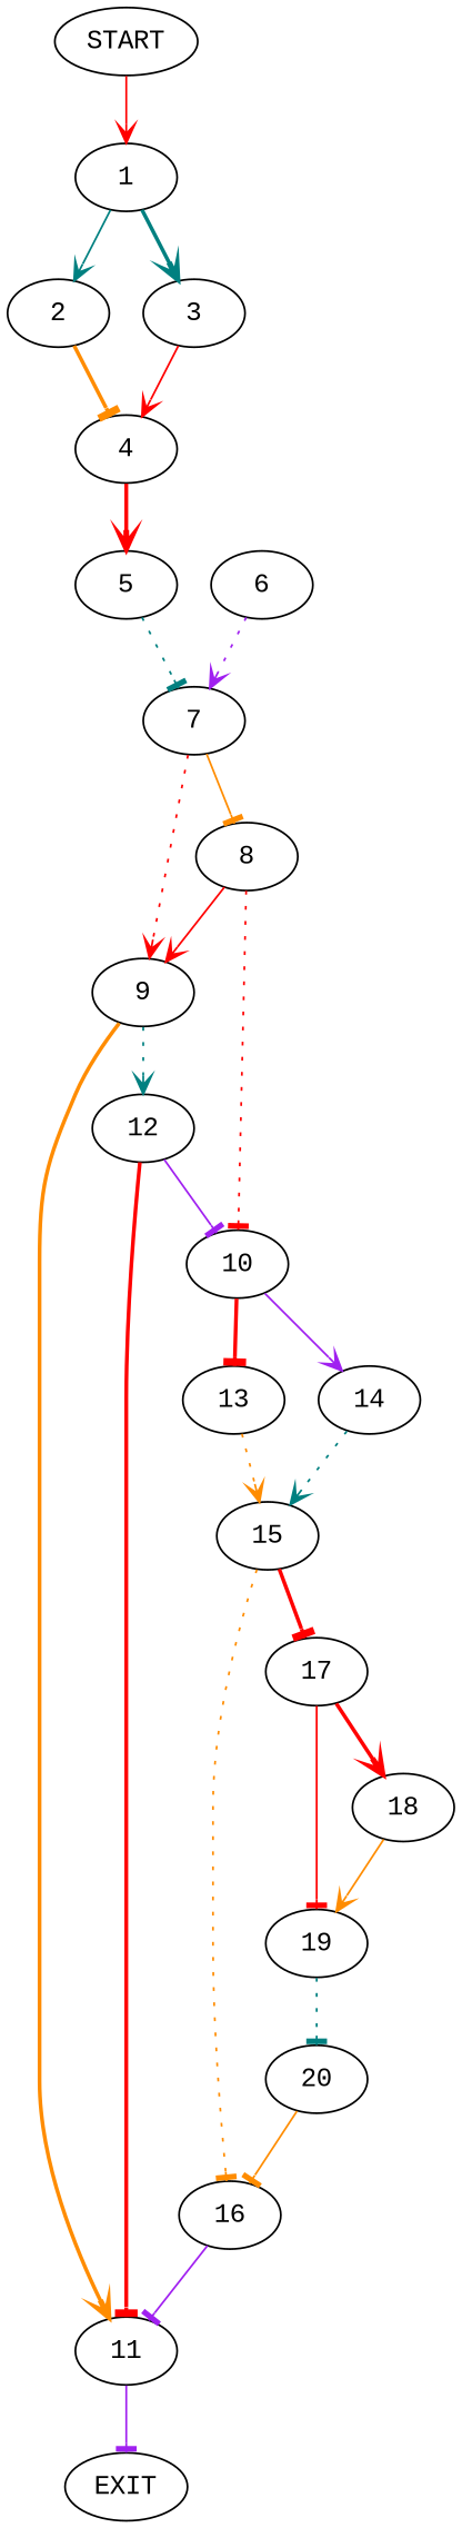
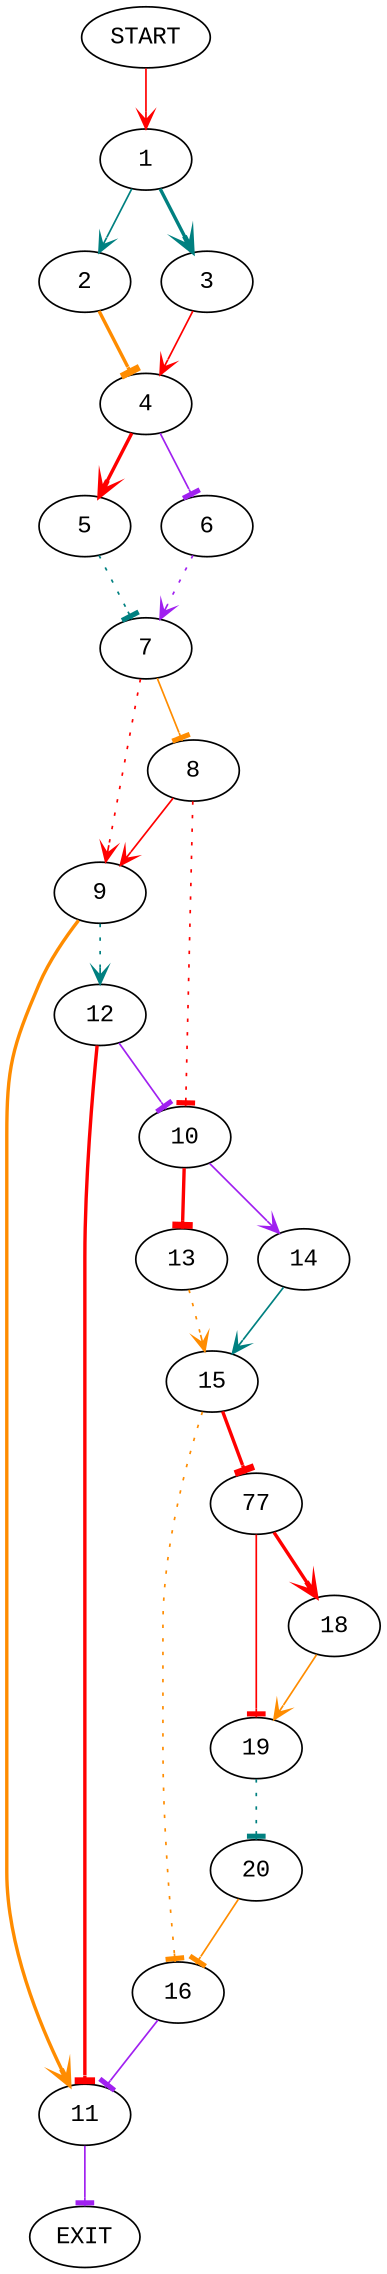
  digraph {
    fontname="Liberation Mono"
    node [fontname="Liberation Mono"]
    edge [arrowhead=vee color=red fontname="Liberation Mono" style=solid]
    n1 [label=START]
    1
    2
    3
    n5 [label=EXIT]
    4
    5
    6
    7
    8
    9
    10
    11
    12
    13
    14
    15
    16
-   17
+   17 [label=77]
    18
    19
    20
    n1 -> 1
    1 -> 2 [color=teal]
    1 -> 3 [color=teal style=bold]
    2 -> 4 [arrowhead=tee color=darkorange style=bold]
    3 -> 4
    4 -> 5 [style=bold]
+   4 -> 6 [arrowhead=tee color=purple]
    5 -> 7 [arrowhead=tee color=teal style=dotted]
    6 -> 7 [color=purple style=dotted]
    7 -> 8 [arrowhead=tee color=darkorange]
    7 -> 9 [style=dotted]
    8 -> 9
    8 -> 10 [arrowhead=tee style=dotted]
    9 -> 11 [color=darkorange style=bold]
    9 -> 12 [color=teal style=dotted]
    10 -> 13 [arrowhead=tee style=bold]
    10 -> 14 [color=purple]
    11 -> n5 [arrowhead=tee color=purple]
    12 -> 10 [arrowhead=tee color=purple]
    12 -> 11 [arrowhead=tee style=bold]
    13 -> 15 [color=darkorange style=dotted]
-   14 -> 15 [color=teal style=dotted]
+   14 -> 15 [color=teal]
    15 -> 16 [arrowhead=tee color=darkorange style=dotted]
    15 -> 17 [arrowhead=tee style=bold]
    16 -> 11 [arrowhead=tee color=purple]
    17 -> 18 [style=bold]
    17 -> 19 [arrowhead=tee]
    18 -> 19 [color=darkorange]
    19 -> 20 [arrowhead=tee color=teal style=dotted]
    20 -> 16 [arrowhead=tee color=darkorange]
  }
